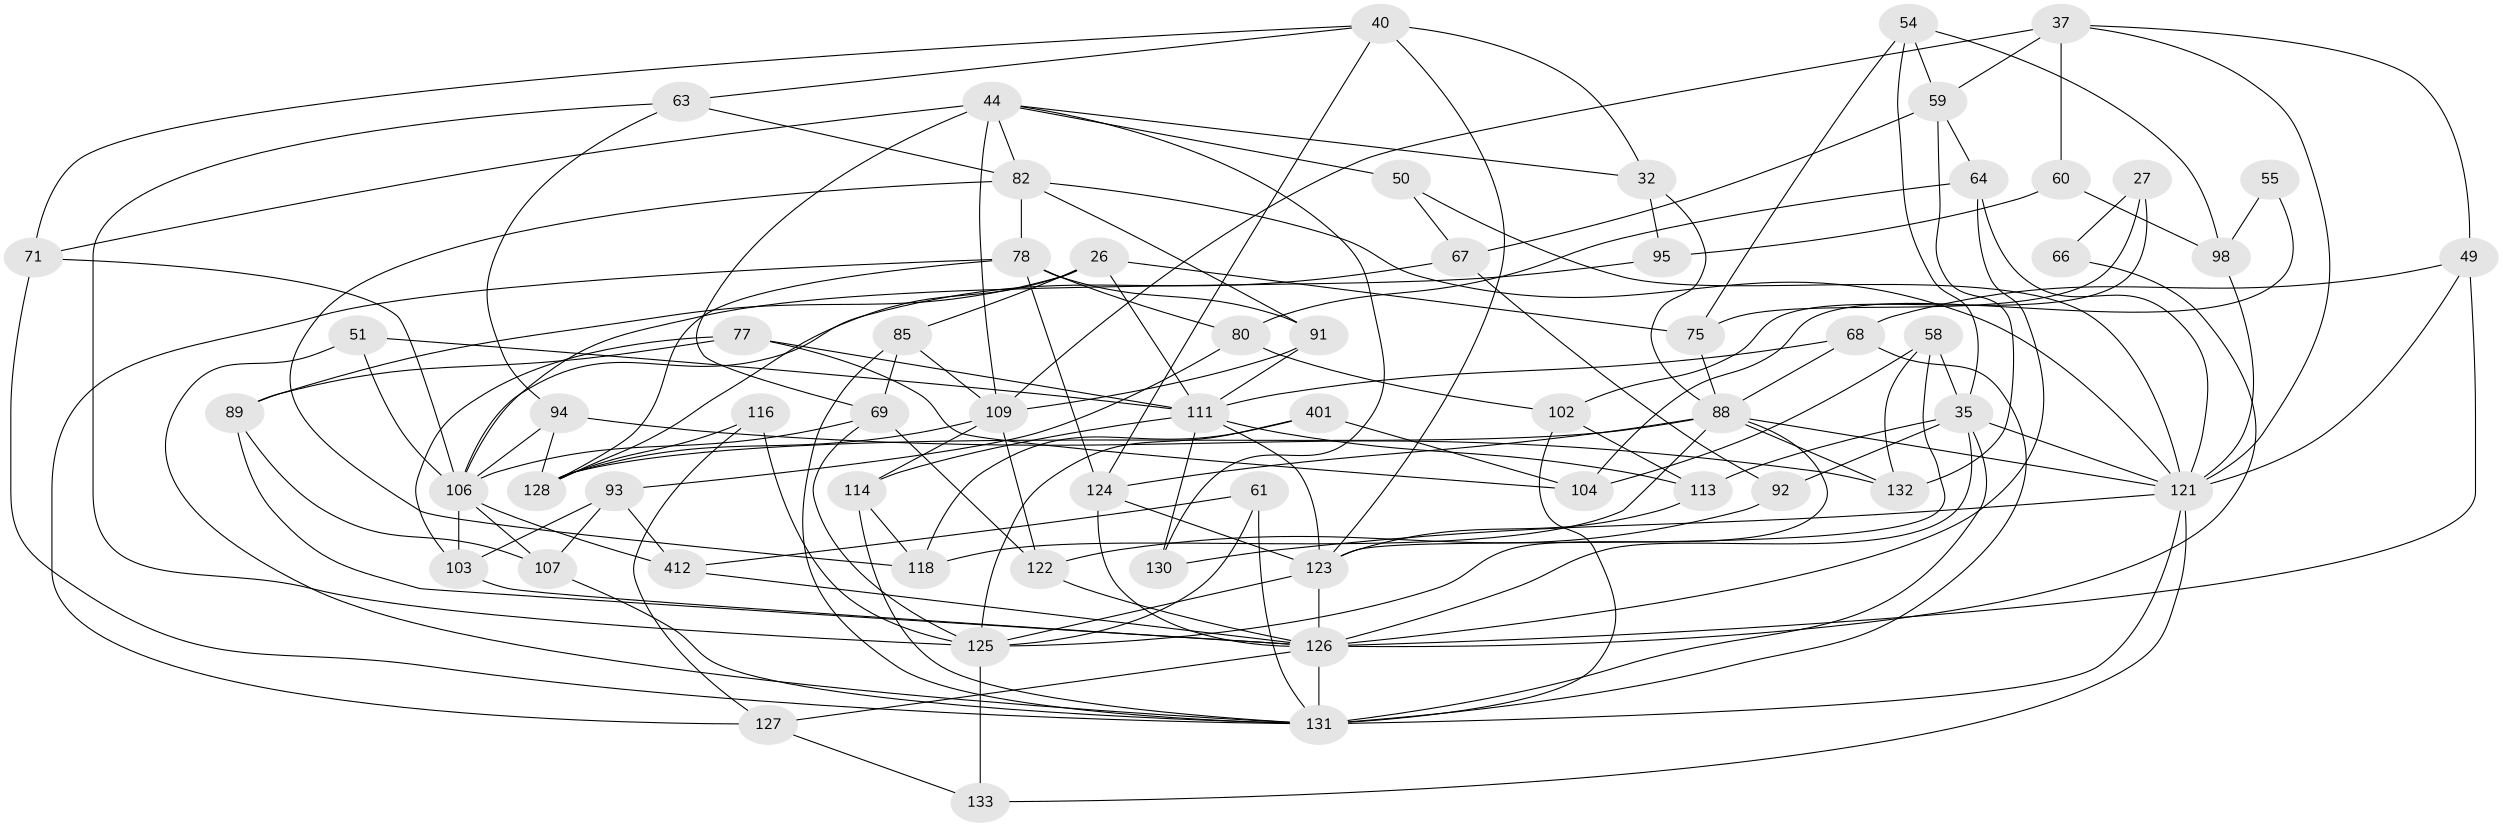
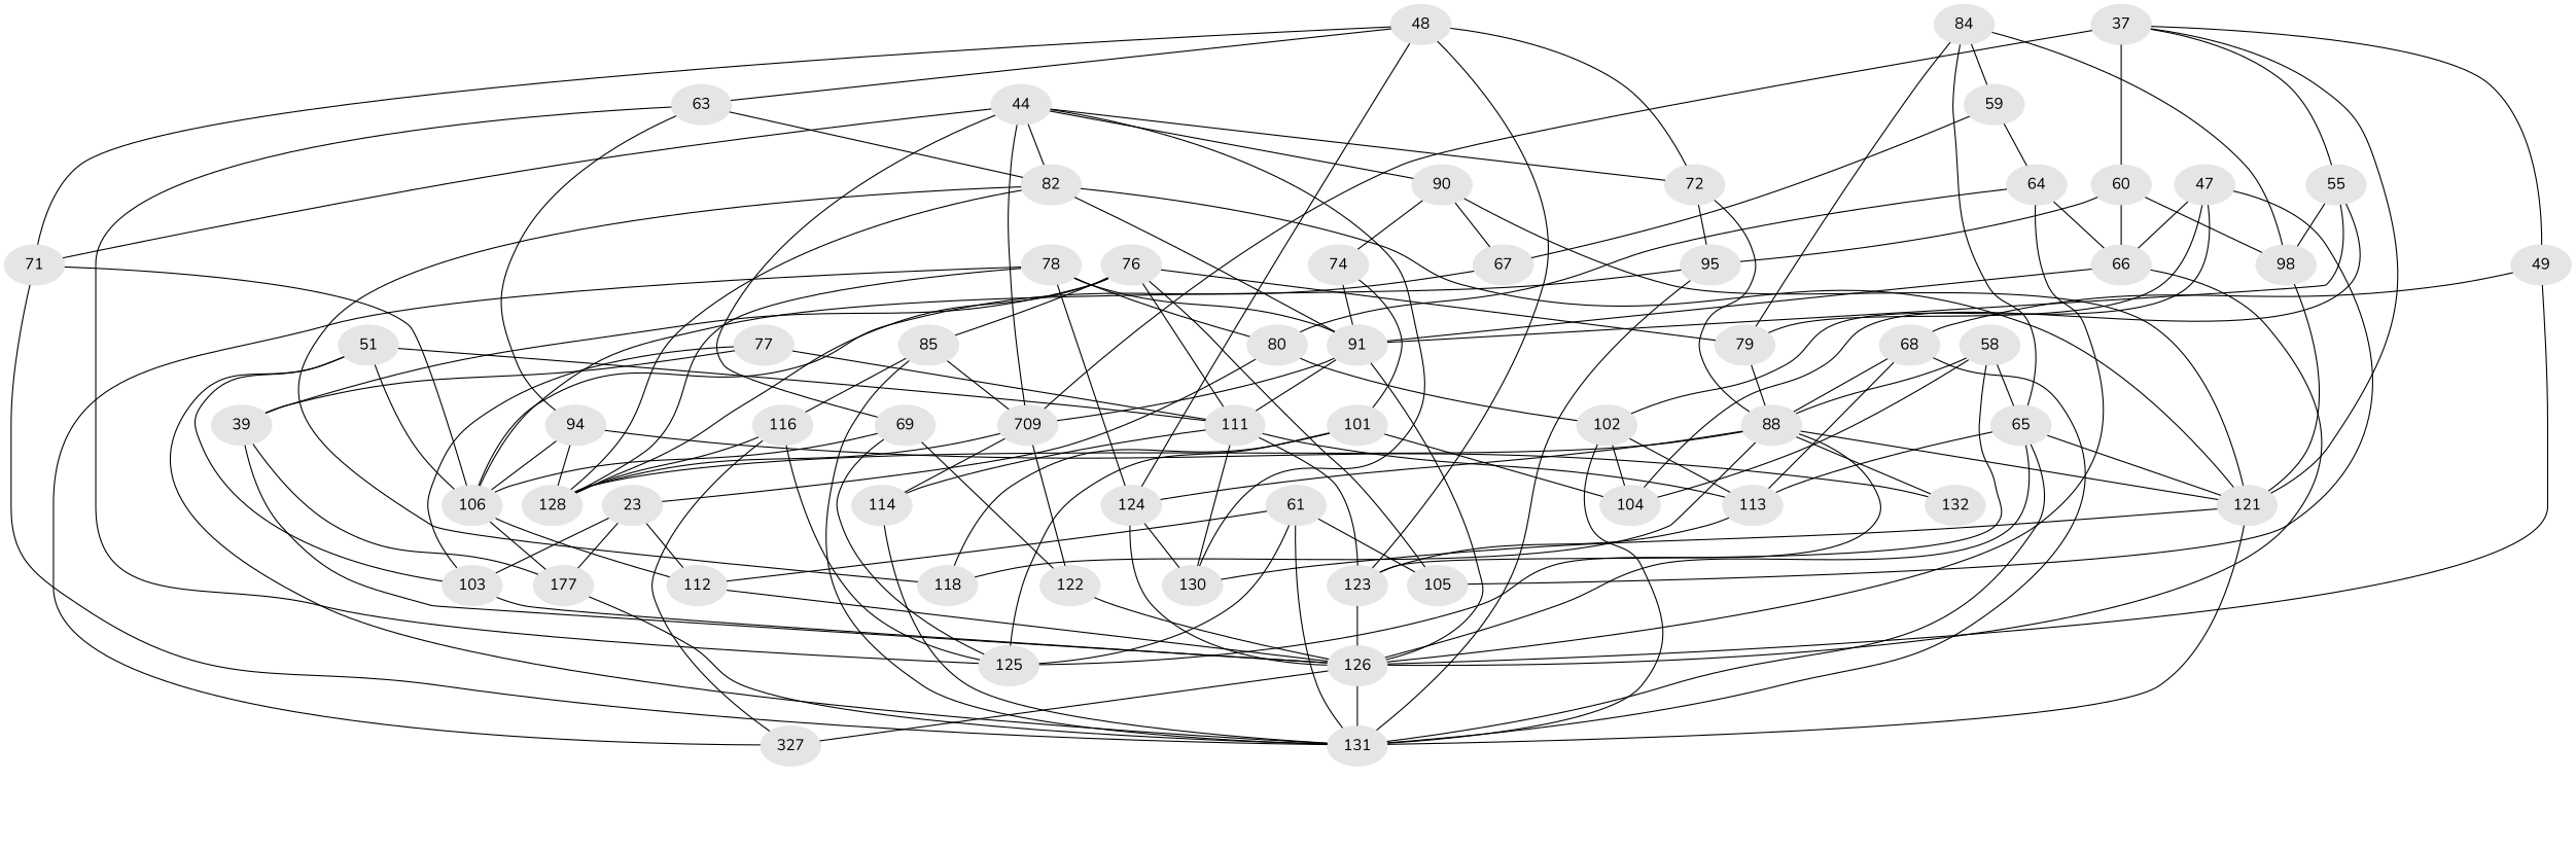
  graph {
    fontname=Nunito
    node [color=gray90 fontname=Nunito style=filled]
    edge [fontname=Nunito]
    44 [super="+41+11"]
-   109 [super="+56+100"]
+   109 [super="+56+100" label=709]
    71
-   72 [super="+2" label=32]
-   50
+   72 [super="+2"]
+   50 [label=90]
    69
    82 [super="+32"]
    130
    91 [super="+62+5+75"]
-   101 [label=401]
+   74
+   101
    37 [super="+22"]
    49 [super="+28"]
    55
    60
    121 [super="+48+120"]
    68 [super="+15"]
    126 [super="+35+45+70+99"]
    98
    104
    66
    95
    122 [super="+83"]
    128 [super="+39+119"]
    114 [super="+10"]
-   133
    131 [super="+129"]
-   40 [super="+31"]
+   40 [super="+31" label=48]
    63
    123 [super="+108+110"]
    124 [super="+84"]
    125 [super="+18+115"]
    94
    106 [super="+8+57"]
    n35 [label=88 super="+1+14+53"]
    67
    118
-   47 [label=27]
-   79 [label=75]
+   47
+   79
    102
+   105
    113 [super="+12"]
    111 [super="+97"]
-   127
-   92
+   127 [label=327]
    51
    103
-   112 [label=412]
-   107
-   54
+   112
+   107 [label=177]
+   54 [label=84]
    59
-   65 [super="+17+38" label=35]
+   65 [super="+17+38"]
    132
    64
    58
    80
    61
-   93
-   76 [super="+34" label=26]
+   93 [label=23]
+   76 [super="+34"]
    85
-   89
+   89 [label=39]
    116
    77
    78 [super="+46"]
    44 -- 109 [weight=2]
    44 -- 71
    44 -- 72
    44 -- 50
    44 -- 69
    44 -- 82
    44 -- 130
    109 -- 122 [weight=2]
    109 -- 128 [weight=2]
    109 -- 114 [weight=3]
    71 -- 131
    71 -- 106
    72 -- 95
    72 -- n35 [weight=2]
+   50 -- 74
    50 -- 121
    50 -- 67
    69 -- 122
    69 -- 125
    69 -- 106
    82 -- 91
    82 -- 121 [weight=3]
-   82 -- 78
+   82 -- 128
    82 -- 118
    91 -- 109 [weight=2]
+   91 -- 126 [weight=2]
    91 -- 111 [weight=2]
+   74 -- 91
+   74 -- 101
    101 -- 104
    101 -- 125
    101 -- 118
    37 -- 109 [weight=2]
    37 -- 49
-   37 -- 59
+   37 -- 55
    37 -- 60
    37 -- 121
-   49 -- 121
    49 -- 68
    49 -- 126 [weight=3]
+   55 -- 91
    55 -- 98
    55 -- 104
    60 -- 98
+   60 -- 66
    60 -- 95
    121 -- 130
-   121 -- 133
    121 -- 131
    68 -- 131 [weight=3]
    68 -- n35
-   68 -- 111
+   68 -- 113
    126 -- 131 [weight=3]
    126 -- 127
    98 -- 121
+   66 -- 91
    66 -- 126
+   95 -- 131
    95 -- 106
    122 -- 126
    114 -- 131 [weight=3]
-   114 -- 118
    40 -- 71
    40 -- 72 [weight=2]
    40 -- 63
    40 -- 123
    40 -- 124
    63 -- 82
    63 -- 125
    63 -- 94
    123 -- 126
-   123 -- 125
-   124 -- 123
+   124 -- 130
    124 -- 126 [weight=2]
-   125 -- 133
    94 -- 128
    94 -- 106
    94 -- 132
    106 -- 112
    106 -- 107
    n35 -- 121
    n35 -- 128
    n35 -- 124
    n35 -- 125
    n35 -- 118
    n35 -- 132
    67 -- 106
-   67 -- 92
    47 -- 66
    47 -- 79
    47 -- 102
+   47 -- 105
    79 -- n35
    102 -- 131
    102 -- 113
    113 -- 123
    111 -- 130
    111 -- 114
    111 -- 123
    111 -- 113
-   127 -- 133
-   92 -- 122 [weight=2]
    51 -- 131
    51 -- 106
    51 -- 111
-   106 -- 103
+   51 -- 103
    103 -- 126
    112 -- 126
    107 -- 131
    54 -- 98
    54 -- 79
    54 -- 59
    54 -- 65
    59 -- 67
-   59 -- 132
    59 -- 64
    65 -- 121 [weight=2]
    65 -- 126
    65 -- 131
    65 -- 113
-   65 -- 92
-   64 -- 121
+   64 -- 66
    64 -- 126
    64 -- 80
    58 -- 104
    58 -- 123
    58 -- 65
-   58 -- 132
+   58 -- n35
    80 -- 102
    80 -- 93
    61 -- 131
    61 -- 125
+   61 -- 105
    61 -- 112
    93 -- 103
    93 -- 112
    93 -- 107
    76 -- 128
    76 -- 79
+   76 -- 105
    76 -- 111 [weight=3]
    76 -- 85
    76 -- 89
    85 -- 109
    85 -- 131
-   85 -- 69
+   85 -- 116
    89 -- 126
    89 -- 107
    116 -- 128
    116 -- 125
    116 -- 127
-   77 -- 104
+   102 -- 104
    77 -- 111
    77 -- 103
    77 -- 89
    78 -- 91 [weight=2]
    78 -- 128
    78 -- 124
    78 -- 127
    78 -- 80
  }
